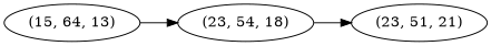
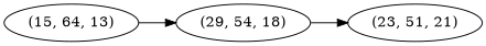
  digraph {
    rankdir=LR
    "(15, 64, 13)"
-   "(23, 54, 18)"
+   "(23, 54, 18)" [label="(29, 54, 18)"]
    n3 [label="(23, 51, 21)"]
    "(15, 64, 13)" -> "(23, 54, 18)"
    "(23, 54, 18)" -> n3
  }
